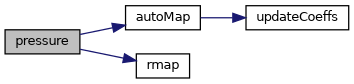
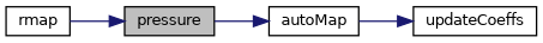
  digraph {
    rankdir=LR
    node [color=black fontname=Helvetica fontsize=10 shape=record]
    edge [color=midnightblue fontname=Helvetica fontsize=10 labelfontname=Helvetica labelfontsize=10 style=solid]
    n1 [fillcolor=grey75 fontcolor=black height=0.2 label=pressure style=filled width=0.4]
    n2 [height=0.2 label=autoMap width=0.4]
    n3 [height=0.2 label=rmap width=0.4]
    n4 [height=0.2 label=updateCoeffs width=0.4]
    n1 -> n2
-   n1 -> n3
+   n3 -> n1
    n2 -> n4
  }
